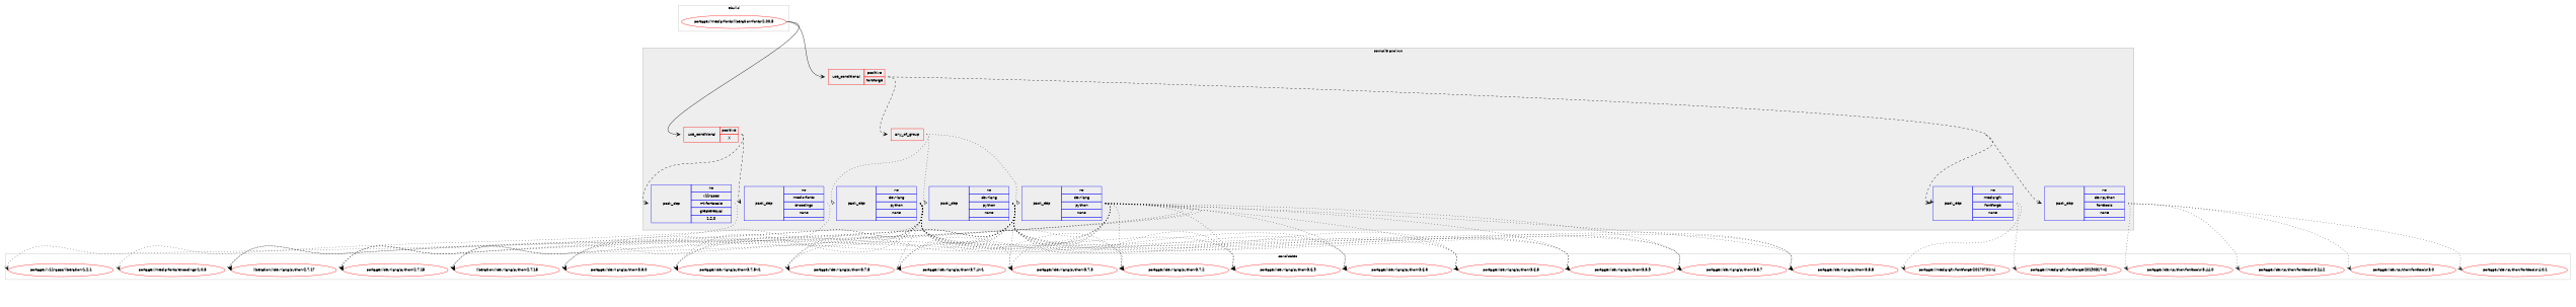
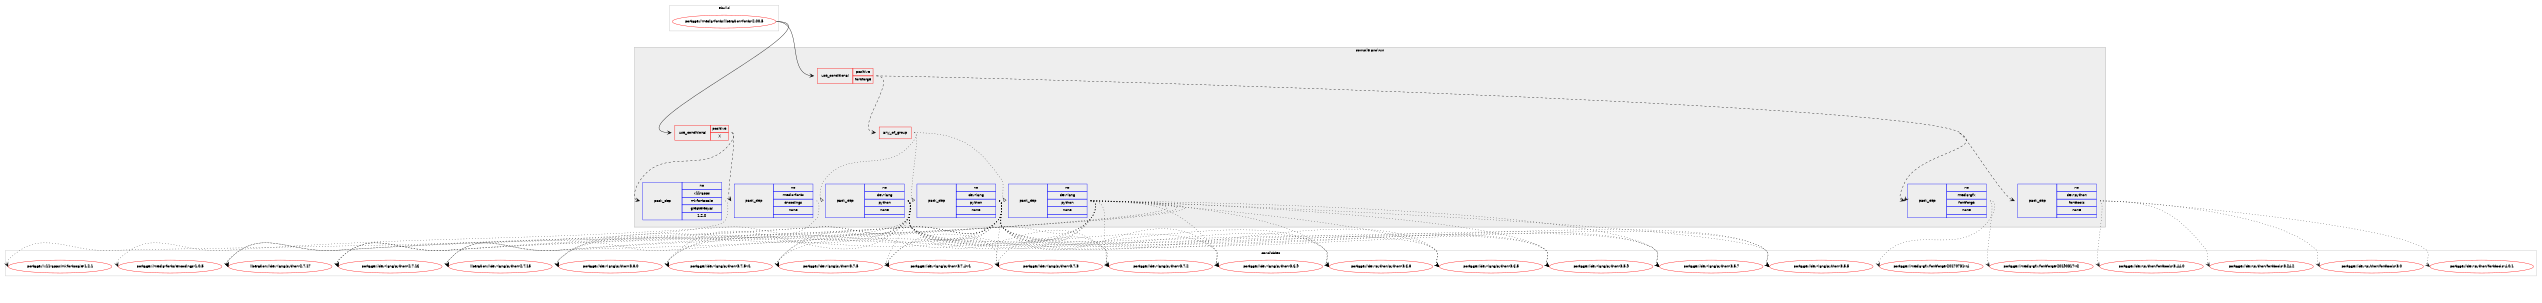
  digraph {
    compound=true
    concentrate=true
    fontname=Helvetica
    fontsize=10
    newrank=true
    rankdir=TB
    ranksep=1.5
    node [color=red fontname=Helvetica fontsize=10]
    edge [arrowhead=vee headport=w style=dotted tailport=e weight=100]
    n1 [label="portage://media-fonts/liberation-fonts-2.00.5" width=4]
    n2 [color=blue label=<<TABLE BORDER="0" CELLBORDER="1" CELLSPACING="0" CELLPADDING="4" WIDTH="220"><TR><TD ROWSPAN="6" CELLPADDING="30">pack_dep</TD></TR><TR><TD WIDTH="110">no</TD></TR><TR><TD>x11-apps</TD></TR><TR><TD>mkfontscale</TD></TR><TR><TD>greaterequal</TD></TR><TR><TD>1.2.0</TD></TR></TABLE>> shape=none]
    n3 [color=blue label=<<TABLE BORDER="0" CELLBORDER="1" CELLSPACING="0" CELLPADDING="4" WIDTH="220"><TR><TD ROWSPAN="6" CELLPADDING="30">pack_dep</TD></TR><TR><TD WIDTH="110">no</TD></TR><TR><TD>media-fonts</TD></TR><TR><TD>encodings</TD></TR><TR><TD>none</TD></TR><TR><TD></TD></TR></TABLE>> shape=none]
    n4 [label=<<TABLE BORDER="0" CELLBORDER="1" CELLSPACING="0" CELLPADDING="4"><TR><TD ROWSPAN="3" CELLPADDING="10">use_conditional</TD></TR><TR><TD>positive</TD></TR><TR><TD>X</TD></TR></TABLE>> shape=none]
    n5 [color=blue label=<<TABLE BORDER="0" CELLBORDER="1" CELLSPACING="0" CELLPADDING="4" WIDTH="220"><TR><TD ROWSPAN="6" CELLPADDING="30">pack_dep</TD></TR><TR><TD WIDTH="110">no</TD></TR><TR><TD>dev-lang</TD></TR><TR><TD>python</TD></TR><TR><TD>none</TD></TR><TR><TD></TD></TR></TABLE>> shape=none]
    n6 [color=blue label=<<TABLE BORDER="0" CELLBORDER="1" CELLSPACING="0" CELLPADDING="4" WIDTH="220"><TR><TD ROWSPAN="6" CELLPADDING="30">pack_dep</TD></TR><TR><TD WIDTH="110">no</TD></TR><TR><TD>dev-lang</TD></TR><TR><TD>python</TD></TR><TR><TD>none</TD></TR><TR><TD></TD></TR></TABLE>> shape=none]
    n7 [color=blue label=<<TABLE BORDER="0" CELLBORDER="1" CELLSPACING="0" CELLPADDING="4" WIDTH="220"><TR><TD ROWSPAN="6" CELLPADDING="30">pack_dep</TD></TR><TR><TD WIDTH="110">no</TD></TR><TR><TD>dev-lang</TD></TR><TR><TD>python</TD></TR><TR><TD>none</TD></TR><TR><TD></TD></TR></TABLE>> shape=none]
    n8 [label=<<TABLE BORDER="0" CELLBORDER="1" CELLSPACING="0" CELLPADDING="4"><TR><TD CELLPADDING="10">any_of_group</TD></TR></TABLE>> shape=none]
    n9 [color=blue label=<<TABLE BORDER="0" CELLBORDER="1" CELLSPACING="0" CELLPADDING="4" WIDTH="220"><TR><TD ROWSPAN="6" CELLPADDING="30">pack_dep</TD></TR><TR><TD WIDTH="110">no</TD></TR><TR><TD>media-gfx</TD></TR><TR><TD>fontforge</TD></TR><TR><TD>none</TD></TR><TR><TD></TD></TR></TABLE>> shape=none]
    n10 [color=blue label=<<TABLE BORDER="0" CELLBORDER="1" CELLSPACING="0" CELLPADDING="4" WIDTH="220"><TR><TD ROWSPAN="6" CELLPADDING="30">pack_dep</TD></TR><TR><TD WIDTH="110">no</TD></TR><TR><TD>dev-python</TD></TR><TR><TD>fonttools</TD></TR><TR><TD>none</TD></TR><TR><TD></TD></TR></TABLE>> shape=none]
    n11 [label=<<TABLE BORDER="0" CELLBORDER="1" CELLSPACING="0" CELLPADDING="4"><TR><TD ROWSPAN="3" CELLPADDING="10">use_conditional</TD></TR><TR><TD>positive</TD></TR><TR><TD>fontforge</TD></TR></TABLE>> shape=none]
-   n12 [label="portage://x11-apps/liberation-1.2.1" width=4]
+   n12 [label="portage://x11-apps/mkfontscale-1.2.1" width=4]
    n13 [label="portage://media-fonts/encodings-1.0.5" width=4]
    n14 [label="liberation://dev-lang/python-2.7.15" width=4]
-   n15 [label="portage://dev-lang/python-2.7.15" width=4]
+   n15 [label="portage://dev-lang/python-2.7.16" width=4]
    n16 [label="liberation://dev-lang/python-2.7.17" width=4]
    n17 [label="portage://dev-lang/python-3.5.5" width=4]
    n18 [label="portage://dev-lang/python-3.5.7" width=4]
    n19 [label="portage://dev-lang/python-3.5.9" width=4]
    n20 [label="portage://dev-lang/python-3.6.5" width=4]
-   n21 [label="portage://dev-lang/python-3.6.8" width=4]
+   n21 [label="portage://dev-python/python-3.6.8" width=4]
    n22 [label="portage://dev-lang/python-3.6.9" width=4]
    n23 [label="portage://dev-lang/python-3.7.2" width=4]
    n24 [label="portage://dev-lang/python-3.7.3" width=4]
    n25 [label="portage://dev-lang/python-3.7.4-r1" width=4]
    n26 [label="portage://dev-lang/python-3.7.5" width=4]
    n27 [label="portage://dev-lang/python-3.7.5-r1" width=4]
    n28 [label="portage://dev-lang/python-3.8.0" width=4]
    n29 [label="portage://media-gfx/fontforge-20170731-r4" width=4]
    n30 [label="portage://media-gfx/fontforge-20190317-r2" width=4]
    n31 [label="portage://dev-python/fonttools-3.0" width=4]
    n32 [label="portage://dev-python/fonttools-3.24.2" width=4]
    n33 [label="portage://dev-python/fonttools-3.44.0" width=4]
    n34 [label="portage://dev-python/fonttools-4.0.1" width=4]
    subgraph cluster_1 {
      color=gray
      label=<<i>ebuild</i>>
      rank=same
      n1
    }
    subgraph cluster_2 {
      color=gray
      label=<<i>dependencies</i>>
      subgraph cluster_3 {
        color=gray
        fillcolor="#eeeeee"
        label=<<i>compile</i>>
        style=filled
        subgraph sub_4 {
          color=gray
          fillcolor="#eeeeee"
          label=<<i>compile</i>>
          style=filled
          n4
          subgraph sub_5 {
            color=gray
            fillcolor="#eeeeee"
            label=<<i>compile</i>>
            style=filled
            n2
          }
          subgraph sub_6 {
            color=gray
            fillcolor="#eeeeee"
            label=<<i>compile</i>>
            style=filled
            n3
          }
        }
        subgraph sub_7 {
          color=gray
          fillcolor="#eeeeee"
          label=<<i>compile</i>>
          style=filled
          n11
          subgraph sub_8 {
            color=gray
            fillcolor="#eeeeee"
            label=<<i>compile</i>>
            style=filled
            n8
            subgraph sub_9 {
              color=gray
              fillcolor="#eeeeee"
              label=<<i>compile</i>>
              style=filled
              n5
            }
            subgraph sub_10 {
              color=gray
              fillcolor="#eeeeee"
              label=<<i>compile</i>>
              style=filled
              n6
            }
            subgraph sub_11 {
              color=gray
              fillcolor="#eeeeee"
              label=<<i>compile</i>>
              style=filled
              n7
            }
          }
          subgraph sub_12 {
            color=gray
            fillcolor="#eeeeee"
            label=<<i>compile</i>>
            style=filled
            n9
          }
          subgraph sub_13 {
            color=gray
            fillcolor="#eeeeee"
            label=<<i>compile</i>>
            style=filled
            n10
          }
        }
      }
      subgraph cluster_14 {
        color=gray
        fillcolor="#eeeeee"
        label=<<i>run</i>>
        style=filled
      }
      subgraph cluster_15 {
        color=gray
        fillcolor="#eeeeee"
        label=<<i>compile and run</i>>
        style=filled
      }
    }
    subgraph cluster_16 {
      color=gray
      label=<<i>candidates</i>>
      rank=same
      subgraph sub_17 {
        color=black
        label=<<i>candidates</i>>
        nodesep=1
        rank=same
        n12
      }
      subgraph sub_18 {
        color=black
        label=<<i>candidates</i>>
        nodesep=1
        rank=same
        n13
      }
      subgraph sub_19 {
        color=black
        label=<<i>candidates</i>>
        nodesep=1
        rank=same
        n14
        n15
        n16
        n17
        n18
        n19
        n20
        n21
        n22
        n23
        n24
        n25
        n26
        n27
        n28
      }
      subgraph sub_20 {
        color=black
        label=<<i>candidates</i>>
        nodesep=1
        rank=same
        n14
        n15
        n16
        n17
        n18
        n19
        n20
        n21
        n22
        n23
        n24
        n25
        n26
        n27
        n28
      }
      subgraph sub_21 {
        color=black
        label=<<i>candidates</i>>
        nodesep=1
        rank=same
        n14
        n15
        n16
        n17
        n18
        n19
        n20
        n21
        n22
        n23
        n24
        n25
        n26
        n27
        n28
      }
      subgraph sub_22 {
        color=black
        label=<<i>candidates</i>>
        nodesep=1
        rank=same
        n29
        n30
      }
      subgraph sub_23 {
        color=black
        label=<<i>candidates</i>>
        nodesep=1
        rank=same
        n31
        n32
        n33
        n34
      }
    }
    n1 -> n4 [style=solid weight=20]
    n1 -> n11 [style=solid weight=20]
    n2 -> n12
    n3 -> n13
    n4 -> n2 [style=dashed weight=20]
    n4 -> n3 [style=dashed weight=20]
    n5 -> n14
    n5 -> n15
    n5 -> n16
    n5 -> n17
    n5 -> n18
    n5 -> n19
    n5 -> n20
    n5 -> n21
    n5 -> n22
    n5 -> n23
    n5 -> n24
    n5 -> n25
    n5 -> n26
    n5 -> n27
    n5 -> n28
    n6 -> n14
    n6 -> n15
    n6 -> n16
    n6 -> n17
    n6 -> n18
    n6 -> n19
    n6 -> n20
    n6 -> n21
    n6 -> n22
    n6 -> n23
    n6 -> n24
    n6 -> n25
    n6 -> n26
    n6 -> n27
    n6 -> n28
    n7 -> n14
    n7 -> n15
    n7 -> n16
    n7 -> n17
    n7 -> n18
    n7 -> n19
    n7 -> n20
    n7 -> n21
    n7 -> n22
    n7 -> n23
    n7 -> n24
    n7 -> n25
    n7 -> n26
    n7 -> n27
    n7 -> n28
    n8 -> n5 [arrowhead=oinv weight=20]
    n8 -> n6 [arrowhead=oinv weight=20]
    n8 -> n7 [arrowhead=oinv weight=20]
    n9 -> n29
    n9 -> n30
    n10 -> n31
    n10 -> n32
    n10 -> n33
    n10 -> n34
    n11 -> n8 [style=dashed weight=20]
    n11 -> n9 [style=dashed weight=20]
    n11 -> n10 [style=dashed weight=20]
  }
